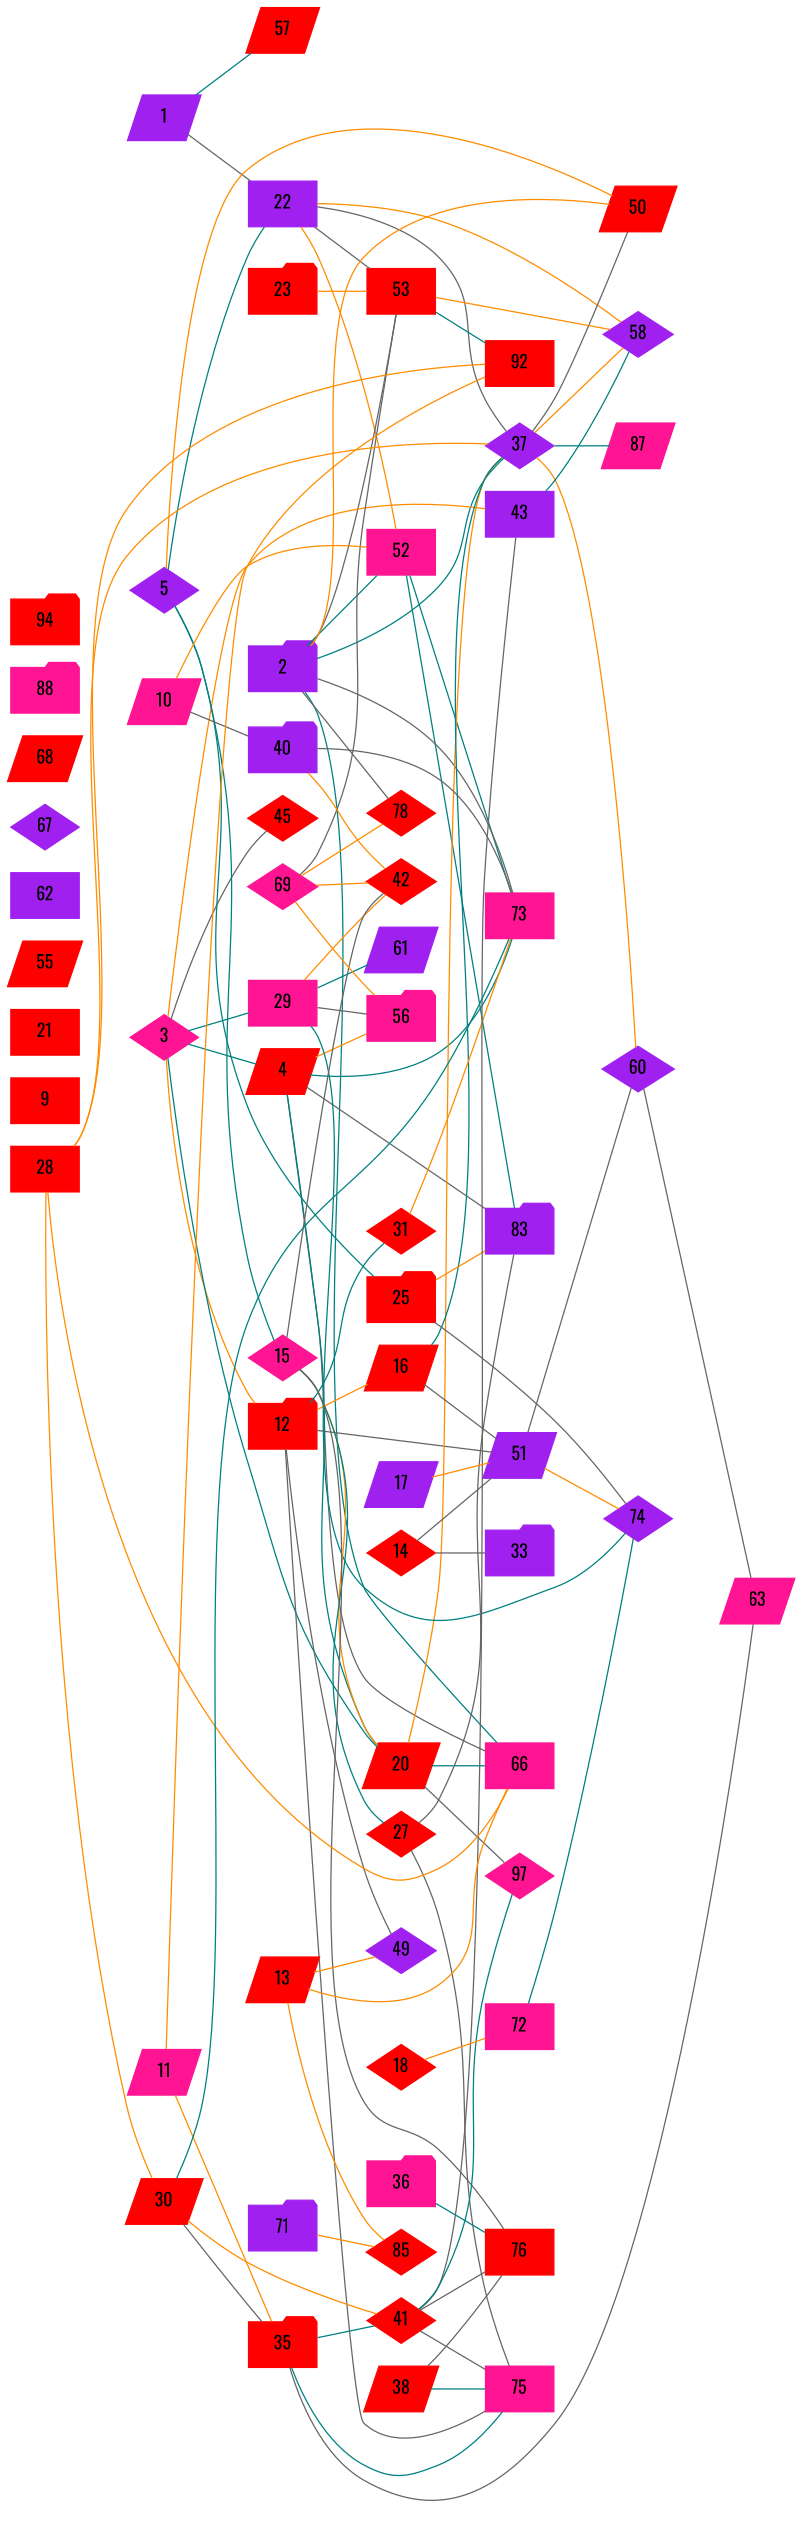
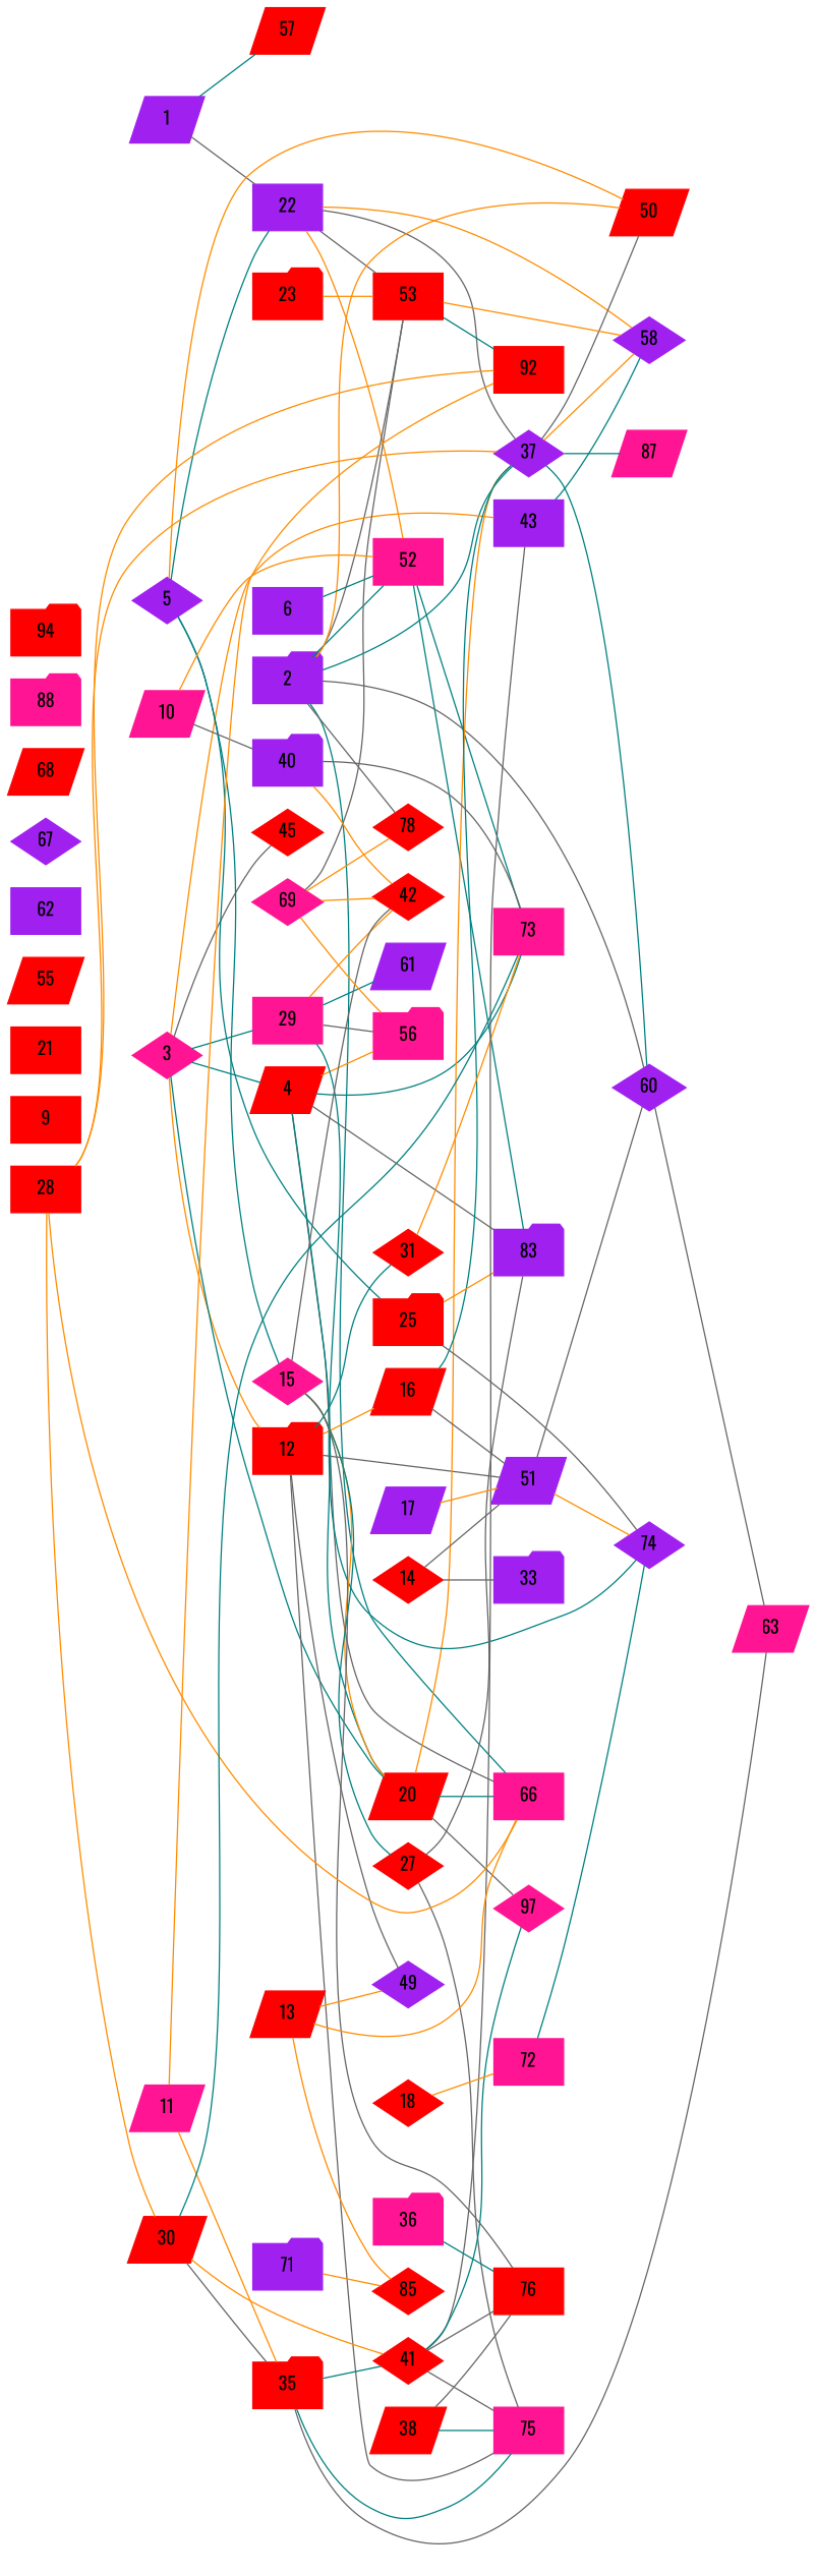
  graph {
    fontname=Oswald
    rankdir=LR
    node [color=red fontname=Oswald shape=diamond style=filled]
    edge [color=darkorange fontname=Oswald]
    22 [color=purple shape=box super="+54"]
    37 [color=purple super="+93"]
    52 [color=deeppink shape=box super="+88"]
    53 [shape=box super="+89"]
    58 [color=purple]
    1 [color=purple shape=parallelogram]
    57 [shape=parallelogram]
    2 [color=purple shape=folder super="+44"]
    50 [shape=parallelogram super="+64"]
    60 [color=purple]
    66 [color=deeppink shape=box]
    78
    87 [color=deeppink shape=parallelogram]
    73 [color=deeppink shape=box super="+79"]
    83 [color=purple shape=folder]
    92 [shape=box super="+100"]
    63 [color=deeppink shape=parallelogram]
    3 [color=deeppink super="+24"]
    4 [shape=parallelogram super="+39"]
    12 [shape=folder super="+77"]
    20 [shape=parallelogram super="+59"]
    29 [color=deeppink shape=box super="+32"]
    43 [color=purple shape=box]
    45
    56 [color=deeppink shape=folder super="+65"]
    16 [shape=parallelogram super="+91"]
    31
    49 [color=purple super="+90"]
    51 [color=purple shape=parallelogram super="+98"]
    75 [color=deeppink shape=box]
    97 [color=deeppink]
    42 [super="+82"]
    74 [color=purple]
    61 [color=purple shape=parallelogram]
    5 [color=purple super="+8"]
    15 [color=deeppink]
    25 [shape=folder super="+34"]
    27 [super="+70"]
    76 [shape=box super="+80"]
+   6 [color=purple shape=box super="+46"]
    n41 [color=deeppink label=69 super="+69"]
    9 [shape=box]
    10 [color=deeppink shape=parallelogram]
    40 [color=purple shape=folder]
    35 [shape=folder super="+47"]
    41 [super="+99"]
    11 [color=deeppink shape=parallelogram]
    13 [shape=parallelogram super="+96"]
    85
    14 [super="+26"]
    33 [color=purple shape=folder]
    17 [color=purple shape=parallelogram]
    72 [color=deeppink shape=box]
    18
    21 [shape=box]
    23 [shape=folder]
    28 [shape=box super="+95"]
    30 [shape=parallelogram super="+81"]
    36 [color=deeppink shape=folder]
    38 [shape=parallelogram]
    55 [shape=parallelogram]
    62 [color=purple shape=box]
    67 [color=purple]
    68 [shape=parallelogram]
    71 [color=purple shape=folder]
    n66 [color=deeppink label=88 shape=folder]
    94 [shape=folder]
    22 -- 37 [color=gray40]
    22 -- 52
    22 -- 53 [color=gray40]
    22 -- 58
    37 -- 58
    37 -- 50 [color=gray40]
-   37 -- 60
+   37 -- 60 [color=teal]
    37 -- 87 [color=teal]
    52 -- 73 [color=teal]
    52 -- 83 [color=teal]
    53 -- 58
    53 -- 92 [color=teal]
    1 -- 22 [color=gray40]
    1 -- 57 [color=teal]
    2 -- 37 [color=teal]
    2 -- 52 [color=teal]
    2 -- 53 [color=gray40]
    2 -- 50
-   2 -- 73 [color=gray40]
+   2 -- 60 [color=gray40]
    2 -- 66 [color=teal]
    2 -- 78 [color=gray40]
    60 -- 63 [color=gray40]
    3 -- 4 [color=teal]
    3 -- 12
    3 -- 20 [color=teal]
    3 -- 29 [color=teal]
    3 -- 43
    3 -- 45 [color=gray40]
    4 -- 66 [color=gray40]
    4 -- 73 [color=teal]
    4 -- 83 [color=gray40]
    4 -- 20 [color=teal]
    4 -- 56
    12 -- 16
    12 -- 31 [color=teal]
    12 -- 49 [color=gray40]
    12 -- 51 [color=gray40]
    12 -- 75 [color=gray40]
    20 -- 37
    20 -- 66 [color=teal]
    20 -- 97 [color=gray40]
    29 -- 56 [color=gray40]
    29 -- 42
    29 -- 74 [color=teal]
    29 -- 61 [color=teal]
    43 -- 58 [color=teal]
    16 -- 37 [color=teal]
    16 -- 51 [color=gray40]
    31 -- 73
    51 -- 60 [color=gray40]
    51 -- 74
    5 -- 22 [color=teal]
    5 -- 50
    5 -- 15 [color=teal]
    5 -- 25 [color=teal]
    15 -- 20
    15 -- 42 [color=gray40]
    15 -- 27 [color=teal]
    15 -- 76 [color=gray40]
    25 -- 83
    25 -- 74 [color=gray40]
    27 -- 83 [color=gray40]
    27 -- 75 [color=gray40]
+   6 -- 52 [color=teal]
    n41 -- 53 [color=gray40]
    n41 -- 78
    n41 -- 56
    n41 -- 42
    10 -- 52
    10 -- 40 [color=gray40]
    40 -- 73 [color=gray40]
    40 -- 42
    35 -- 63 [color=gray40]
    35 -- 75 [color=teal]
    35 -- 41 [color=teal]
    41 -- 43 [color=gray40]
    41 -- 75 [color=gray40]
    41 -- 97 [color=teal]
    41 -- 76 [color=gray40]
    11 -- 92
    11 -- 35
    13 -- 66
    13 -- 49 [weight=2]
    13 -- 85
    14 -- 51 [color=gray40]
    14 -- 33 [color=gray40]
    17 -- 51
    72 -- 74 [color=teal]
    18 -- 72
    23 -- 53
    28 -- 37
    28 -- 66
    28 -- 92
    28 -- 30
    30 -- 73 [color=teal]
    30 -- 35 [color=gray40]
    30 -- 41
    36 -- 76 [color=teal]
    38 -- 75 [color=teal]
    38 -- 76 [color=gray40]
    71 -- 85
  }
